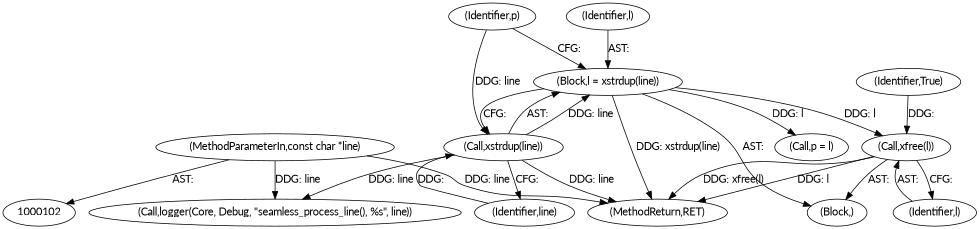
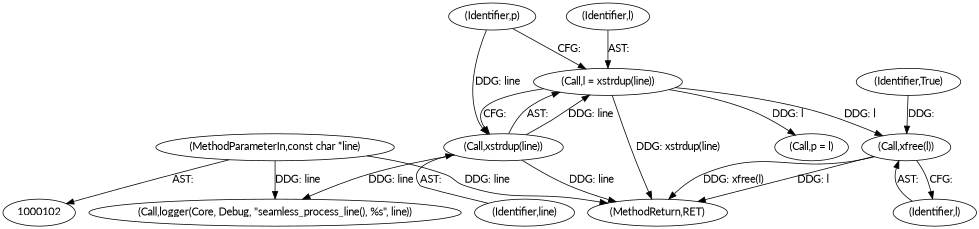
  digraph {
    fontname=Lato
    node [fontname=Lato]
    edge [fontname=Lato]
    n1 [label="(Call,xfree(l))"]
-   n2 [label="(Block,)"]
    n3 [label="(MethodReturn,RET)"]
    n4 [label="(Identifier,l)"]
-   n5 [label="(Block,l = xstrdup(line))"]
+   n5 [label="(Call,l = xstrdup(line))"]
    n6 [label="(Call,xstrdup(line))"]
    n7 [label="(Call,p = l)"]
    n8 [label="(Identifier,line)"]
    n9 [label="(Call,logger(Core, Debug, \"seamless_process_line(), %s\", line))"]
    n10 [label="(MethodParameterIn,const char *line)"]
    n11 [label=1000102]
    n12 [label="(Identifier,True)"]
    n13 [label="(Identifier,l)"]
    n14 [label="(Identifier,p)"]
-   n1 -> n2 [label="AST: "]
    n1 -> n3 [label="DDG: l"]
    n1 -> n3 [label="DDG: xfree(l)"]
    n1 -> n4 [label="CFG: "]
    n4 -> n1 [label="AST: "]
    n5 -> n1 [label="DDG: l"]
-   n5 -> n2 [label="AST: "]
    n5 -> n3 [label="DDG: xstrdup(line)"]
    n5 -> n6 [label="CFG: "]
    n5 -> n7 [label="DDG: l"]
    n6 -> n3 [label="DDG: line"]
    n6 -> n5 [label="AST: "]
    n6 -> n5 [label="DDG: line"]
-   n6 -> n8 [label="CFG: "]
    n6 -> n9 [label="DDG: line"]
-   n8 -> n6 [label="DDG: "]
+   n8 -> n6 [label="AST: "]
    n10 -> n3 [label="DDG: line"]
    n10 -> n9 [label="DDG: line"]
    n10 -> n11 [label="AST: "]
    n12 -> n1 [label="DDG: "]
    n13 -> n5 [label="AST: "]
    n14 -> n5 [label="CFG: "]
    n14 -> n6 [label="DDG: line"]
  }
